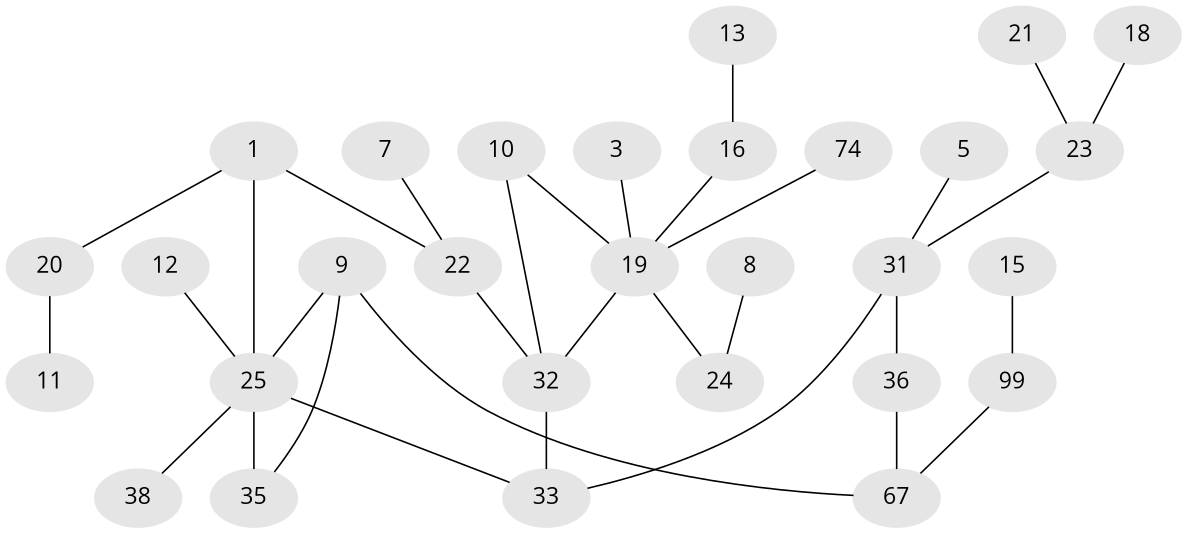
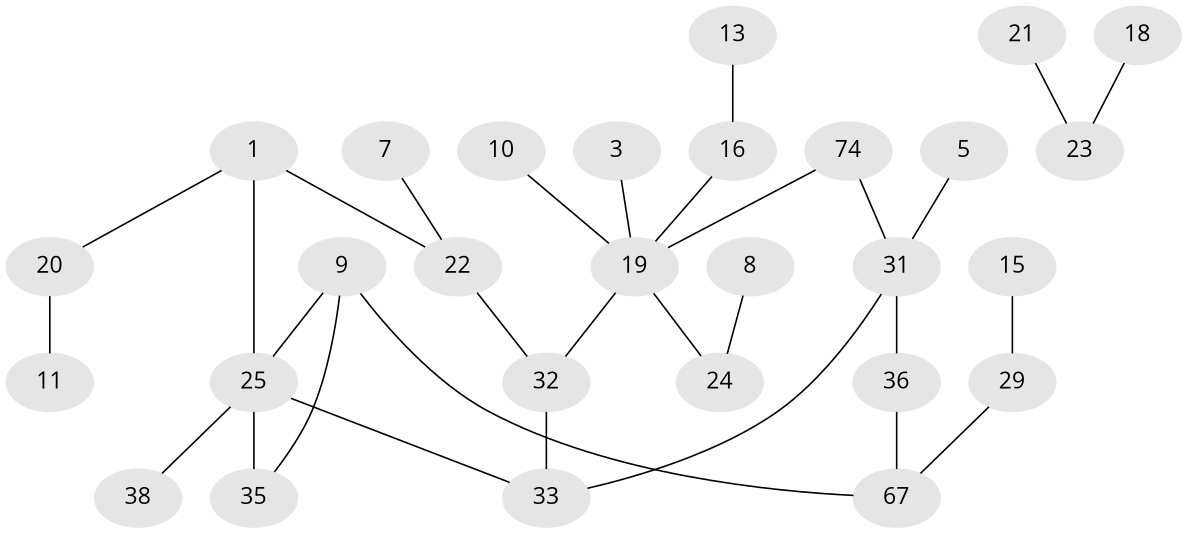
  graph {
    fontname="Open Sans"
    node [color=gray90 fontname="Open Sans" style=filled]
    edge [fontname="Open Sans" weight=1.0]
    1
    20
    22
    25
    11
    32
    35
    33
    38
    3
    19
    24
    31
    36
    5
    7
    8
    9
    n19 [label=67]
    10
    23
-   12
    13
    16
    n25 [label=74]
    15
-   29 [label=99]
+   29
    18
    21
    1 -- 20
    1 -- 22
    1 -- 25
    20 -- 11
    22 -- 32
    25 -- 35 [weight=3.0]
    25 -- 33
    25 -- 38
    32 -- 33
    3 -- 19
    19 -- 32
    19 -- 24
    31 -- 33
    31 -- 36
    36 -- n19
    5 -- 31
    7 -- 22
    8 -- 24 [weight=2.0]
    9 -- 25
    9 -- 35
    9 -- n19
-   10 -- 32
    10 -- 19
-   23 -- 31
-   12 -- 25
+   n25 -- 31
    13 -- 16
    16 -- 19 [weight=2.0]
    n25 -- 19
    15 -- 29
    29 -- n19
    18 -- 23
    21 -- 23
  }
